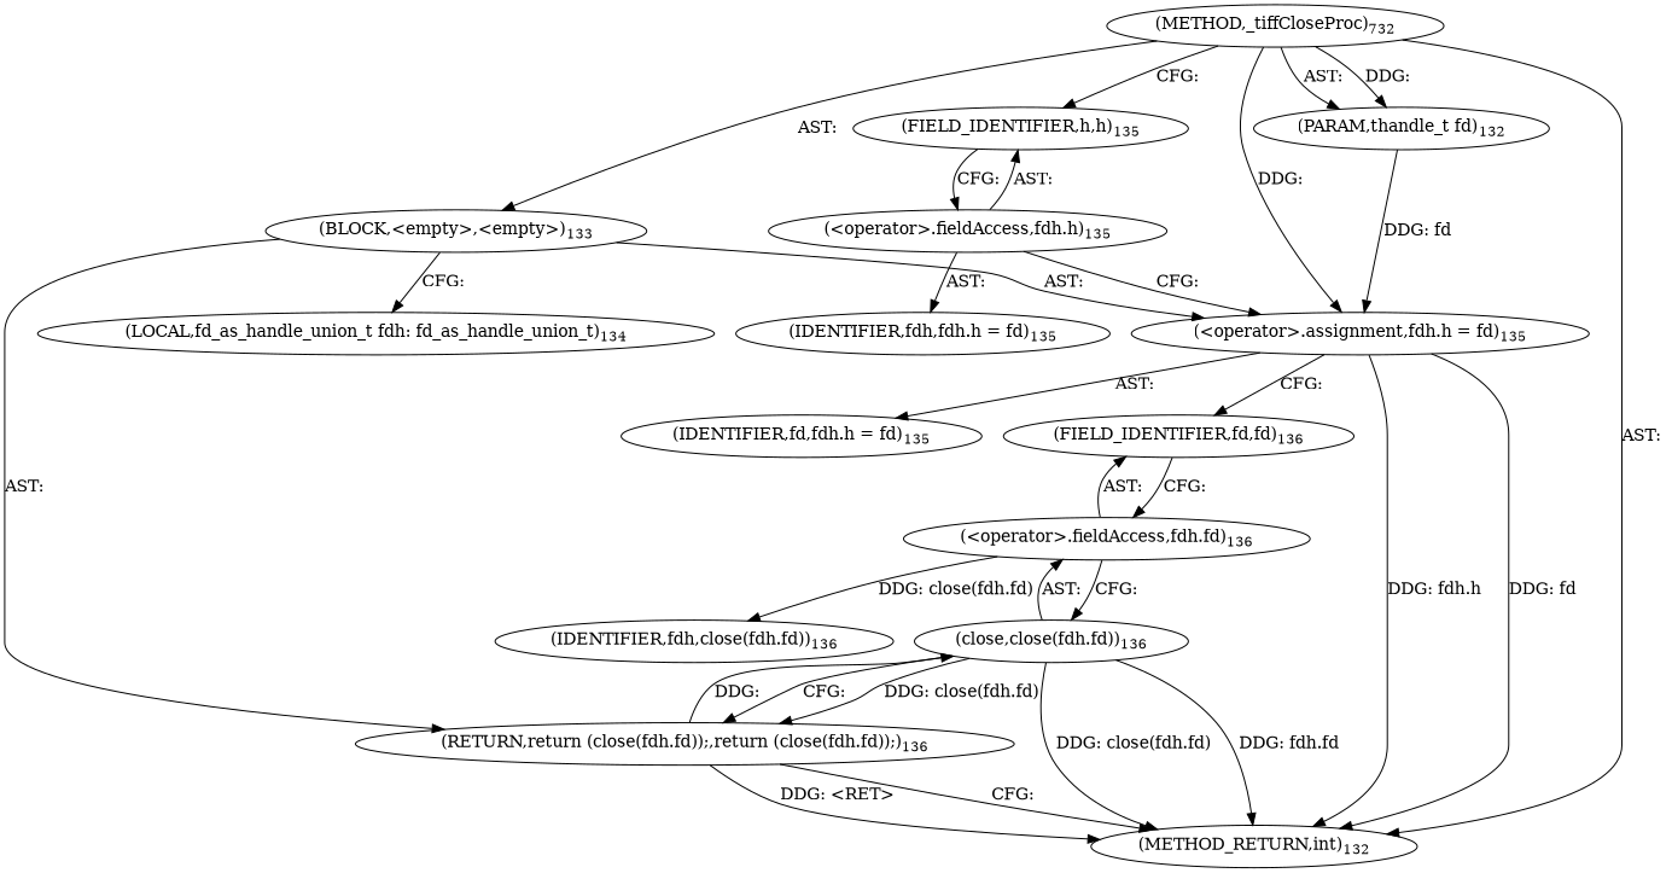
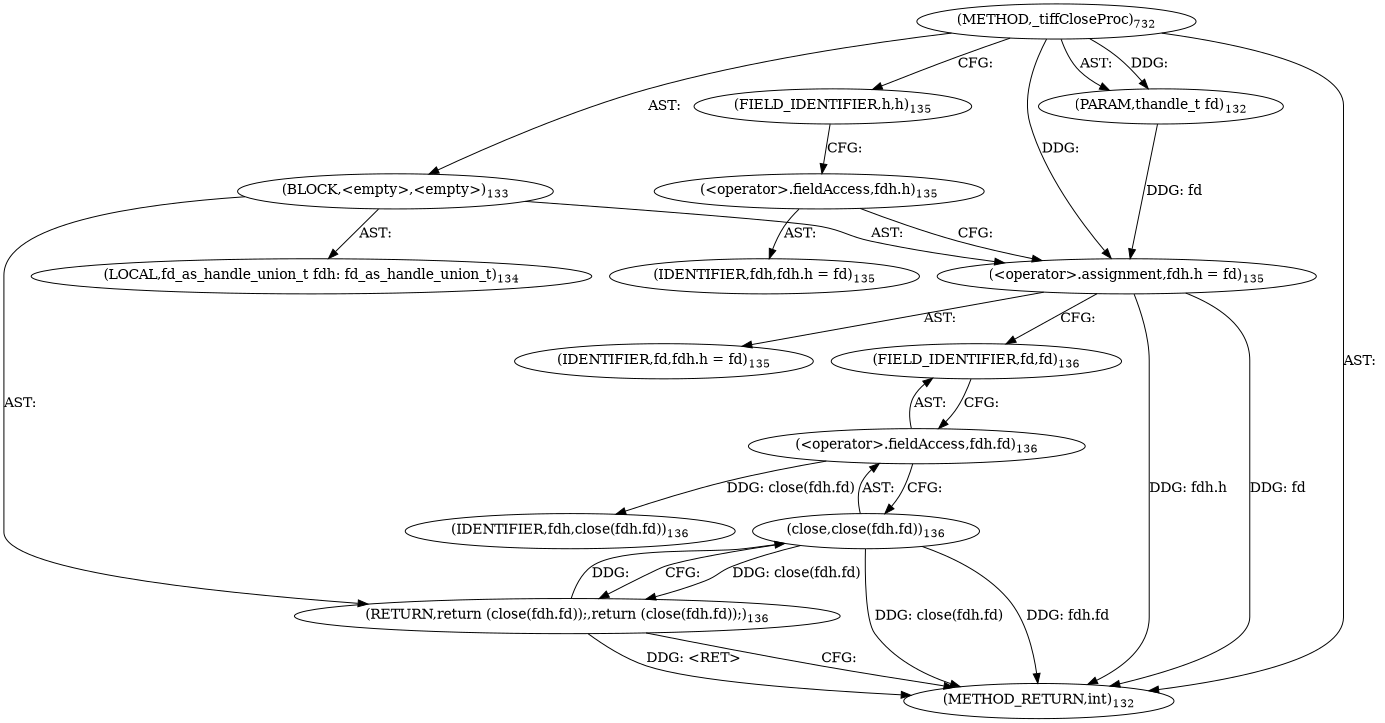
  digraph {
    n1 [label=<(METHOD,_tiffCloseProc)<SUB>732</SUB>>]
    n2 [label=<(PARAM,thandle_t fd)<SUB>132</SUB>>]
    n3 [label=<(BLOCK,&lt;empty&gt;,&lt;empty&gt;)<SUB>133</SUB>>]
    n4 [label=<(&lt;operator&gt;.assignment,fdh.h = fd)<SUB>135</SUB>>]
    n5 [label=<(FIELD_IDENTIFIER,h,h)<SUB>135</SUB>>]
    n6 [label=<(METHOD_RETURN,int)<SUB>132</SUB>>]
    n7 [label=<(LOCAL,fd_as_handle_union_t fdh: fd_as_handle_union_t)<SUB>134</SUB>>]
    n8 [label=<(RETURN,return (close(fdh.fd));,return (close(fdh.fd));)<SUB>136</SUB>>]
    n9 [label=<(IDENTIFIER,fd,fdh.h = fd)<SUB>135</SUB>>]
    n10 [label=<(FIELD_IDENTIFIER,fd,fd)<SUB>136</SUB>>]
    n11 [label=<(&lt;operator&gt;.fieldAccess,fdh.h)<SUB>135</SUB>>]
    n12 [label=<(close,close(fdh.fd))<SUB>136</SUB>>]
    n13 [label=<(IDENTIFIER,fdh,fdh.h = fd)<SUB>135</SUB>>]
    n14 [label=<(&lt;operator&gt;.fieldAccess,fdh.fd)<SUB>136</SUB>>]
    n15 [label=<(IDENTIFIER,fdh,close(fdh.fd))<SUB>136</SUB>>]
    n1 -> n2 [label="AST: "]
    n1 -> n2 [label="DDG: "]
    n1 -> n3 [label="AST: "]
    n1 -> n4 [label="DDG: "]
    n1 -> n5 [label="CFG: "]
    n1 -> n6 [label="AST: "]
    n2 -> n4 [label="DDG: fd"]
    n3 -> n4 [label="AST: "]
-   n3 -> n7 [label="CFG: "]
+   n3 -> n7 [label="AST: "]
    n3 -> n8 [label="AST: "]
    n4 -> n6 [label="DDG: fdh.h"]
    n4 -> n6 [label="DDG: fd"]
    n4 -> n9 [label="AST: "]
    n4 -> n10 [label="CFG: "]
    n5 -> n11 [label="CFG: "]
    n8 -> n6 [label="CFG: "]
    n8 -> n6 [label="DDG: &lt;RET&gt;"]
    n8 -> n12 [label="DDG: "]
    n10 -> n14 [label="CFG: "]
    n11 -> n4 [label="CFG: "]
-   n11 -> n5 [label="AST: "]
    n11 -> n13 [label="AST: "]
    n12 -> n6 [label="DDG: fdh.fd"]
    n12 -> n6 [label="DDG: close(fdh.fd)"]
    n12 -> n8 [label="CFG: "]
    n12 -> n8 [label="DDG: close(fdh.fd)"]
    n12 -> n14 [label="AST: "]
    n14 -> n10 [label="AST: "]
    n14 -> n12 [label="CFG: "]
    n14 -> n15 [label="DDG: close(fdh.fd)"]
  }
